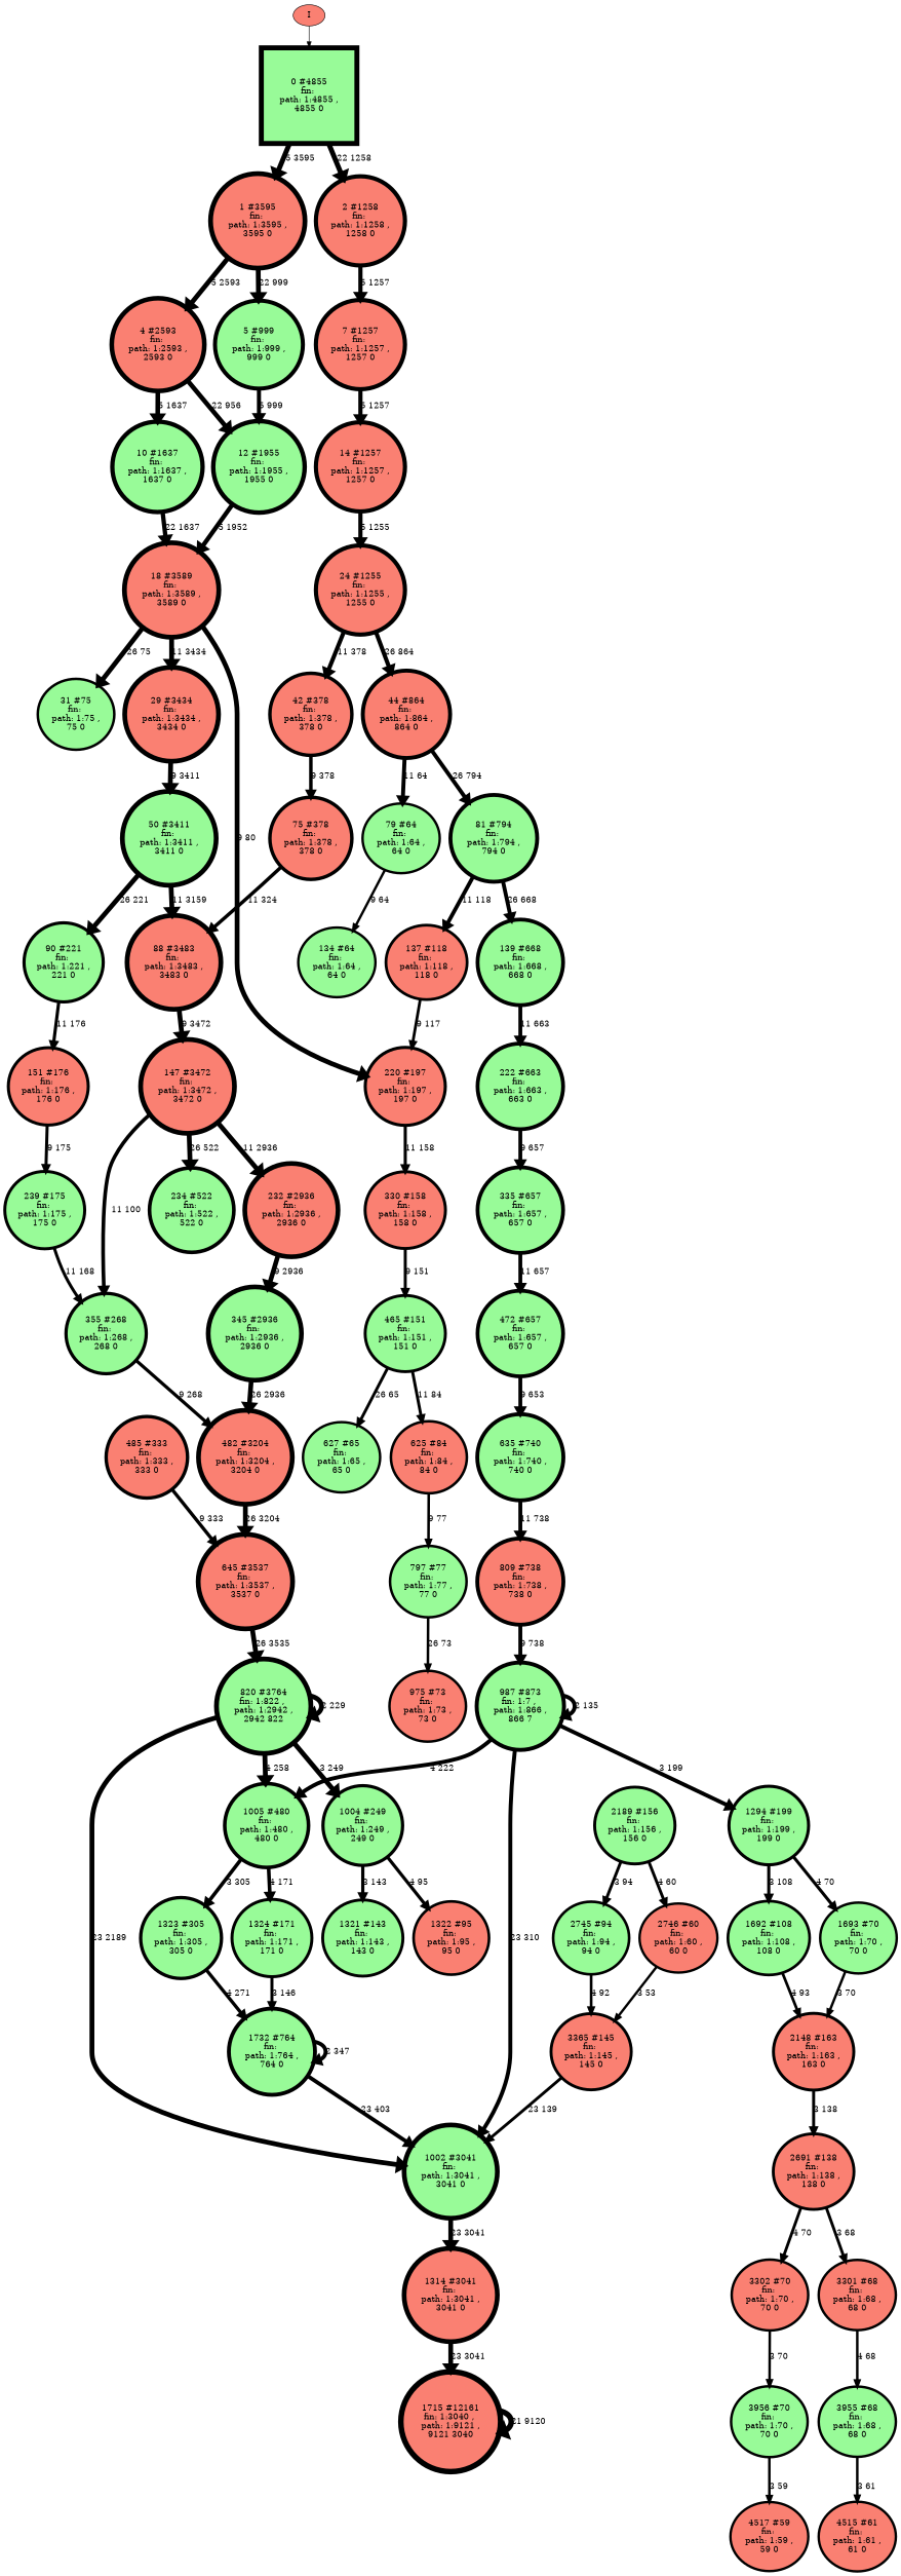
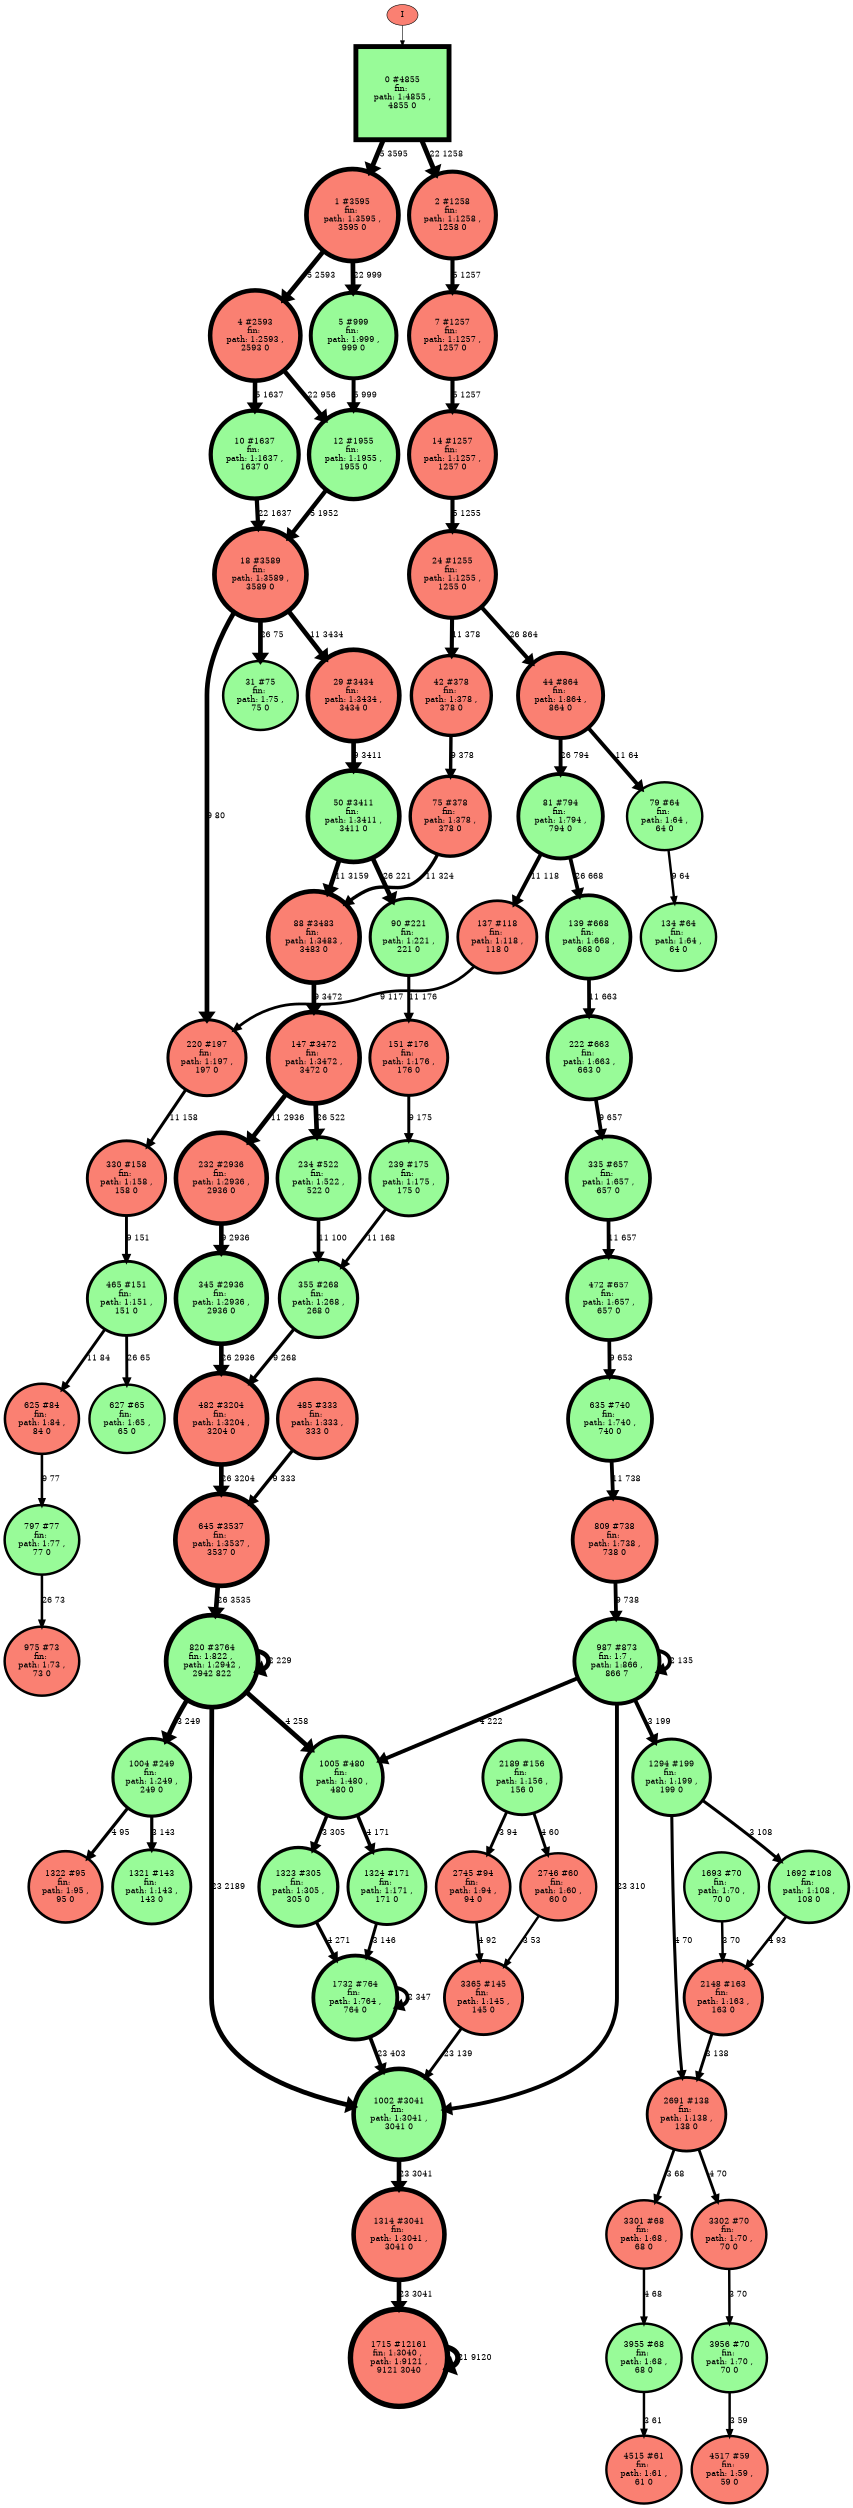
  digraph {
    node [fillcolor=palegreen penwidth=4.26268 style=filled]
    edge [penwidth=8.2335]
    n1 [height=2.25002 label="0 #4855\nfin: \n path: 1:4855 , \n4855 0" penwidth=8.48797 shape=box width=2.25002]
    n2 [fillcolor=salmon height=2.21785 label="1 #3595\nfin: \n path: 1:3595 , \n3595 0" penwidth=8.18758 width=2.21785]
    n3 [fillcolor=salmon height=2.09655 label="2 #1258\nfin: \n path: 1:1258 , \n1258 0" penwidth=7.13807 width=2.09655]
    n4 [fillcolor=salmon height=2.18165 label="4 #2593\nfin: \n path: 1:2593 , \n2593 0" penwidth=7.86096 width=2.18165]
    n5 [height=2.06784 label="5 #999\nfin: \n path: 1:999 , \n999 0" penwidth=6.90776 width=2.06784]
    n6 [fillcolor=salmon height=2.09646 label="7 #1257\nfin: \n path: 1:1257 , \n1257 0" penwidth=7.13728 width=2.09646]
    I [fillcolor=salmon penwidth=""]
    n8 [height=2.12838 label="10 #1637\nfin: \n path: 1:1637 , \n1637 0" penwidth=7.40123 width=2.12838]
    n9 [height=2.14928 label="12 #1955\nfin: \n path: 1:1955 , \n1955 0" penwidth=7.57866 width=2.14928]
    n10 [fillcolor=salmon height=2.09646 label="14 #1257\nfin: \n path: 1:1257 , \n1257 0" penwidth=7.13728 width=2.09646]
    n11 [fillcolor=salmon height=2.21767 label="18 #3589\nfin: \n path: 1:3589 , \n3589 0" penwidth=8.18591 width=2.21767]
    n12 [fillcolor=salmon height=2.09626 label="24 #1255\nfin: \n path: 1:1255 , \n1255 0" penwidth=7.13569 width=2.09626]
    n13 [fillcolor=salmon height=2.21285 label="29 #3434\nfin: \n path: 1:3434 , \n3434 0" penwidth=8.14177 width=2.21285]
    n14 [fillcolor=salmon height=1.83869 label="220 #197\nfin: \n path: 1:197 , \n197 0" penwidth=5.28827 width=1.83869]
    n15 [height=1.67349 label="31 #75\nfin: \n path: 1:75 , \n75 0" penwidth=4.33073 width=1.67349]
    n16 [fillcolor=salmon height=1.93695 label="42 #378\nfin: \n path: 1:378 , \n378 0" penwidth=5.93754 width=1.93695]
    n17 [fillcolor=salmon height=2.04933 label="44 #864\nfin: \n path: 1:864 , \n864 0" penwidth=6.76273 width=2.04933]
    n18 [height=2.21212 label="50 #3411\nfin: \n path: 1:3411 , \n3411 0" penwidth=8.13505 width=2.21212]
    n19 [fillcolor=salmon height=1.80318 label="330 #158\nfin: \n path: 1:158 , \n158 0" penwidth=5.0689 width=1.80318]
    n20 [fillcolor=salmon height=1.93695 label="75 #378\nfin: \n path: 1:378 , \n378 0" penwidth=5.93754 width=1.93695]
    n21 [height=1.64372 label="79 #64\nfin: \n path: 1:64 , \n64 0" penwidth=4.17439 width=1.64372]
    n22 [height=2.0384 label="81 #794\nfin: \n path: 1:794 , \n794 0" penwidth=6.67834 width=2.0384]
    n23 [fillcolor=salmon height=2.2144 label="88 #3483\nfin: \n path: 1:3483 , \n3483 0" penwidth=8.15594 width=2.2144]
    n24 [height=1.85672 label="90 #221\nfin: \n path: 1:221 , \n221 0" penwidth=5.40268 width=1.85672]
    n25 [height=1.79573 label="465 #151\nfin: \n path: 1:151 , \n151 0" penwidth=5.02388 width=1.79573]
    n26 [height=1.64372 label="134 #64\nfin: \n path: 1:64 , \n64 0" penwidth=4.17439 width=1.64372]
    n27 [fillcolor=salmon height=1.75425 label="137 #118\nfin: \n path: 1:118 , \n118 0" penwidth=4.77912 width=1.75425]
    n28 [height=2.01567 label="139 #668\nfin: \n path: 1:668 , \n668 0" penwidth=6.50578 width=2.01567]
    n29 [fillcolor=salmon height=2.21406 label="147 #3472\nfin: \n path: 1:3472 , \n3472 0" penwidth=8.15277 width=2.21406]
    n30 [fillcolor=salmon height=1.8207 label="151 #176\nfin: \n path: 1:176 , \n176 0" penwidth=5.17615 width=1.8207]
    n31 [height=2.01467 label="222 #663\nfin: \n path: 1:663 , \n663 0" penwidth=6.49828 width=2.01467]
    n32 [fillcolor=salmon height=2.19557 label="232 #2936\nfin: \n path: 1:2936 , \n2936 0" penwidth=7.98514 width=2.19557]
    n33 [height=1.98232 label="234 #522\nfin: \n path: 1:522 , \n522 0" penwidth=6.25958 width=1.98232]
    n34 [height=1.81978 label="239 #175\nfin: \n path: 1:175 , \n175 0" penwidth=5.17048 width=1.81978]
    n35 [height=2.01346 label="335 #657\nfin: \n path: 1:657 , \n657 0" penwidth=6.4892 width=2.01346]
    n36 [height=2.19557 label="345 #2936\nfin: \n path: 1:2936 , \n2936 0" penwidth=7.98514 width=2.19557]
    n37 [height=1.88627 label="355 #268\nfin: \n path: 1:268 , \n268 0" penwidth=5.59471 width=1.88627]
    n38 [height=2.01346 label="472 #657\nfin: \n path: 1:657 , \n657 0" penwidth=6.4892 width=2.01346]
    n39 [fillcolor=salmon height=2.20524 label="482 #3204\nfin: \n path: 1:3204 , \n3204 0" penwidth=8.07247 width=2.20524]
    n40 [fillcolor=salmon height=1.69427 label="625 #84\nfin: \n path: 1:84 , \n84 0" penwidth=4.44265 width=1.69427]
    n41 [height=1.64667 label="627 #65\nfin: \n path: 1:65 , \n65 0" penwidth=4.18965 width=1.64667]
    n42 [height=2.0292 label="635 #740\nfin: \n path: 1:740 , \n740 0" penwidth=6.608 width=2.0292]
    n43 [fillcolor=salmon height=2.21608 label="645 #3537\nfin: \n path: 1:3537 , \n3537 0" penwidth=8.17132 width=2.21608]
    n44 [fillcolor=salmon height=1.91856 label="485 #333\nfin: \n path: 1:333 , \n333 0" penwidth=5.81114 width=1.91856]
    n45 [fillcolor=salmon height=2.02885 label="809 #738\nfin: \n path: 1:738 , \n738 0" penwidth=6.6053 width=2.02885]
    n46 [height=1.67835 label="797 #77\nfin: \n path: 1:77 , \n77 0" penwidth=4.35671 width=1.67835]
    n47 [height=2.22284 label="820 #3764\nfin: 1:822 , \n path: 1:2942 , \n2942 822" penwidth=8.2335 width=2.22284]
    n48 [height=2.05067 label="987 #873\nfin: 1:7 , \n path: 1:866 , \n866 7" penwidth=6.77308 width=2.05067]
    n49 [fillcolor=salmon height=1.66847 label="975 #73\nfin: \n path: 1:73 , \n73 0" penwidth=4.30407 width=1.66847]
    n50 [height=2.19947 label="1002 #3041\nfin: \n path: 1:3041 , \n3041 0" penwidth=8.02027 width=2.19947]
    n51 [height=1.8751 label="1004 #249\nfin: \n path: 1:249 , \n249 0" penwidth=5.52146 width=1.8751]
    n52 [height=1.97072 label="1005 #480\nfin: \n path: 1:480 , \n480 0" penwidth=6.17587 width=1.97072]
    n53 [height=1.84028 label="1294 #199\nfin: \n path: 1:199 , \n199 0" penwidth=5.29832 width=1.84028]
    n54 [fillcolor=salmon height=2.19947 label="1314 #3041\nfin: \n path: 1:3041 , \n3041 0" penwidth=8.02027 width=2.19947]
    n55 [height=1.78672 label="1321 #143\nfin: \n path: 1:143 , \n143 0" penwidth=4.96981 width=1.78672]
    n56 [fillcolor=salmon height=1.71638 label="1322 #95\nfin: \n path: 1:95 , \n95 0" penwidth=4.56435 width=1.71638]
    n57 [height=1.90562 label="1323 #305\nfin: \n path: 1:305 , \n305 0" penwidth=5.72359 width=1.90562]
    n58 [height=1.81604 label="1324 #171\nfin: \n path: 1:171 , \n171 0" penwidth=5.14749 width=1.81604]
    n59 [height=1.73895 label="1692 #108\nfin: \n path: 1:108 , \n108 0" penwidth=4.69135 width=1.73895]
    n60 [height=1.66064 label="1693 #70\nfin: \n path: 1:70 , \n70 0" width=1.66064]
    n61 [fillcolor=salmon height=2.34239 label="1715 #12161\nfin: 1:3040 , \n path: 1:9121 , \n9121 3040" penwidth=9.40607 width=2.34239]
    n62 [height=2.03338 label="1732 #764\nfin: \n path: 1:764 , \n764 0" penwidth=6.63988 width=2.03338]
    n63 [fillcolor=salmon height=1.80827 label="2148 #163\nfin: \n path: 1:163 , \n163 0" penwidth=5.09987 width=1.80827]
    n64 [fillcolor=salmon height=1.78078 label="2691 #138\nfin: \n path: 1:138 , \n138 0" penwidth=4.93447 width=1.78078]
    n65 [height=1.80109 label="2189 #156\nfin: \n path: 1:156 , \n156 0" penwidth=5.05625 width=1.80109]
-   n66 [height=1.7145 label="2745 #94\nfin: \n path: 1:94 , \n94 0" penwidth=4.55388 width=1.7145]
+   n66 [fillcolor=salmon height=1.7145 label="2745 #94\nfin: \n path: 1:94 , \n94 0" penwidth=4.55388 width=1.7145]
    n67 [fillcolor=salmon height=1.63137 label="2746 #60\nfin: \n path: 1:60 , \n60 0" penwidth=4.11087 width=1.63137]
    n68 [fillcolor=salmon height=1.6552 label="3301 #68\nfin: \n path: 1:68 , \n68 0" penwidth=4.23411 width=1.6552]
    n69 [fillcolor=salmon height=1.66064 label="3302 #70\nfin: \n path: 1:70 , \n70 0" width=1.66064]
    n70 [fillcolor=salmon height=1.78902 label="3365 #145\nfin: \n path: 1:145 , \n145 0" penwidth=4.98361 width=1.78902]
    n71 [height=1.6552 label="3955 #68\nfin: \n path: 1:68 , \n68 0" penwidth=4.23411 width=1.6552]
    n72 [height=1.66064 label="3956 #70\nfin: \n path: 1:70 , \n70 0" width=1.66064]
    n73 [fillcolor=salmon height=1.63455 label="4515 #61\nfin: \n path: 1:61 , \n61 0" penwidth=4.12713 width=1.63455]
    n74 [fillcolor=salmon height=1.62813 label="4517 #59\nfin: \n path: 1:59 , \n59 0" penwidth=4.09434 width=1.62813]
    n1 -> n2 [label="5 3595 " penwidth=8.48797]
    n1 -> n3 [label="22 1258 " penwidth=8.48797]
    n2 -> n4 [label="5 2593 " penwidth=8.18758]
    n2 -> n5 [label="22 999 " penwidth=8.18758]
    n3 -> n6 [label="5 1257 " penwidth=7.13807]
    n4 -> n8 [label="5 1637 " penwidth=7.86096]
    n4 -> n9 [label="22 956 " penwidth=7.86096]
    n5 -> n9 [label="5 999 " penwidth=6.90776]
    n6 -> n10 [label="5 1257 " penwidth=7.13728]
    I -> n1 [penwidth=""]
    n8 -> n11 [label="22 1637 " penwidth=7.40123]
    n9 -> n11 [label="5 1952 " penwidth=7.57866]
    n10 -> n12 [label="5 1255 " penwidth=7.13728]
    n11 -> n13 [label="11 3434 " penwidth=8.18591]
    n11 -> n14 [label="9 80 " penwidth=8.18591]
    n11 -> n15 [label="26 75 " penwidth=8.18591]
    n12 -> n16 [label="11 378 " penwidth=7.13569]
    n12 -> n17 [label="26 864 " penwidth=7.13569]
    n13 -> n18 [label="9 3411 " penwidth=8.14177]
    n14 -> n19 [label="11 158 " penwidth=5.28827]
    n16 -> n20 [label="9 378 " penwidth=5.93754]
    n17 -> n21 [label="11 64 " penwidth=6.76273]
    n17 -> n22 [label="26 794 " penwidth=6.76273]
    n18 -> n23 [label="11 3159 " penwidth=8.13505]
    n18 -> n24 [label="26 221 " penwidth=8.13505]
    n19 -> n25 [label="9 151 " penwidth=5.0689]
    n20 -> n23 [label="11 324 " penwidth=5.93754]
    n21 -> n26 [label="9 64 " penwidth=4.17439]
    n22 -> n27 [label="11 118 " penwidth=6.67834]
    n22 -> n28 [label="26 668 " penwidth=6.67834]
    n23 -> n29 [label="9 3472 " penwidth=8.15594]
    n24 -> n30 [label="11 176 " penwidth=5.40268]
    n25 -> n40 [label="11 84 " penwidth=5.02388]
    n25 -> n41 [label="26 65 " penwidth=5.02388]
    n27 -> n14 [label="9 117 " penwidth=4.77912]
    n28 -> n31 [label="11 663 " penwidth=6.50578]
    n29 -> n32 [label="11 2936 " penwidth=8.15277]
    n29 -> n33 [label="26 522 " penwidth=8.15277]
    n30 -> n34 [label="9 175 " penwidth=5.17615]
    n31 -> n35 [label="9 657 " penwidth=6.49828]
    n32 -> n36 [label="9 2936 " penwidth=7.98514]
-   n29 -> n37 [label="11 100 " penwidth=6.25958]
+   n33 -> n37 [label="11 100 " penwidth=6.25958]
    n34 -> n37 [label="11 168 " penwidth=5.17048]
    n35 -> n38 [label="11 657 " penwidth=6.4892]
    n36 -> n39 [label="26 2936 " penwidth=7.98514]
    n37 -> n39 [label="9 268 " penwidth=5.59471]
    n38 -> n42 [label="9 653 " penwidth=6.4892]
    n39 -> n43 [label="26 3204 " penwidth=8.07247]
    n40 -> n46 [label="9 77 " penwidth=4.44265]
    n42 -> n45 [label="11 738 " penwidth=6.608]
    n43 -> n47 [label="26 3535 " penwidth=8.17132]
    n44 -> n43 [label="9 333 " penwidth=5.81114]
    n45 -> n48 [label="9 738 " penwidth=6.6053]
    n46 -> n49 [label="26 73 " penwidth=4.35671]
    n47 -> n47 [label="2 229 "]
    n47 -> n50 [label="23 2189 "]
    n47 -> n51 [label="3 249 "]
    n47 -> n52 [label="4 258 "]
    n48 -> n48 [label="2 135 " penwidth=6.77308]
    n48 -> n50 [label="23 310 " penwidth=6.77308]
    n48 -> n52 [label="4 222 " penwidth=6.77308]
    n48 -> n53 [label="3 199 " penwidth=6.77308]
    n50 -> n54 [label="23 3041 " penwidth=8.02027]
    n51 -> n55 [label="3 143 " penwidth=5.52146]
    n51 -> n56 [label="4 95 " penwidth=5.52146]
    n52 -> n57 [label="3 305 " penwidth=6.17587]
    n52 -> n58 [label="4 171 " penwidth=6.17587]
    n53 -> n59 [label="3 108 " penwidth=5.29832]
-   n53 -> n60 [label="4 70 " penwidth=5.29832]
+   n53 -> n64 [label="4 70 " penwidth=5.29832]
    n54 -> n61 [label="23 3041 " penwidth=8.02027]
    n57 -> n62 [label="4 271 " penwidth=5.72359]
    n58 -> n62 [label="3 146 " penwidth=5.14749]
    n59 -> n63 [label="4 93 " penwidth=4.69135]
    n60 -> n63 [label="3 70 " penwidth=4.26268]
    n61 -> n61 [label="21 9120 " penwidth=9.40607]
    n62 -> n50 [label="23 403 " penwidth=6.63988]
    n62 -> n62 [label="2 347 " penwidth=6.63988]
    n63 -> n64 [label="3 138 " penwidth=5.09987]
    n64 -> n68 [label="3 68 " penwidth=4.93447]
    n64 -> n69 [label="4 70 " penwidth=4.93447]
    n65 -> n66 [label="3 94 " penwidth=5.05625]
    n65 -> n67 [label="4 60 " penwidth=5.05625]
    n66 -> n70 [label="4 92 " penwidth=4.55388]
    n67 -> n70 [label="3 53 " penwidth=4.11087]
    n68 -> n71 [label="4 68 " penwidth=4.23411]
    n69 -> n72 [label="3 70 " penwidth=4.26268]
    n70 -> n50 [label="23 139 " penwidth=4.98361]
    n71 -> n73 [label="3 61 " penwidth=4.23411]
    n72 -> n74 [label="3 59 " penwidth=4.26268]
  }
